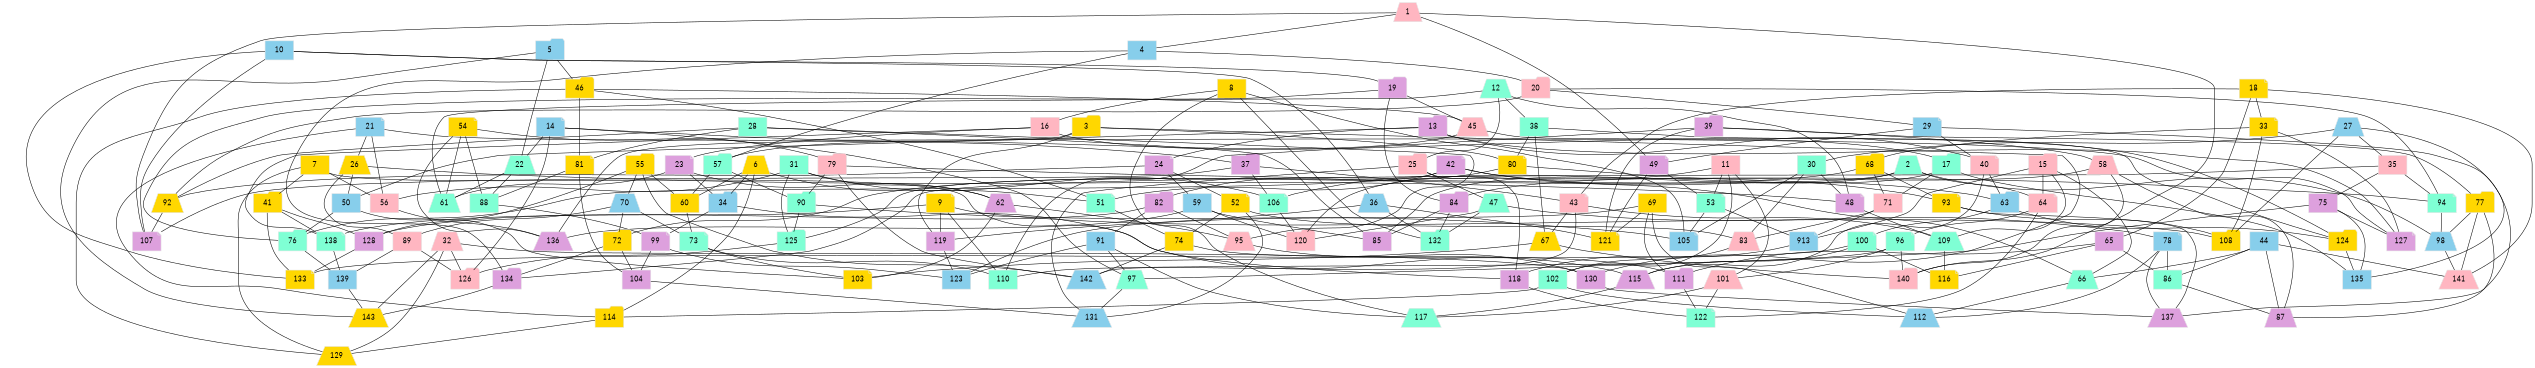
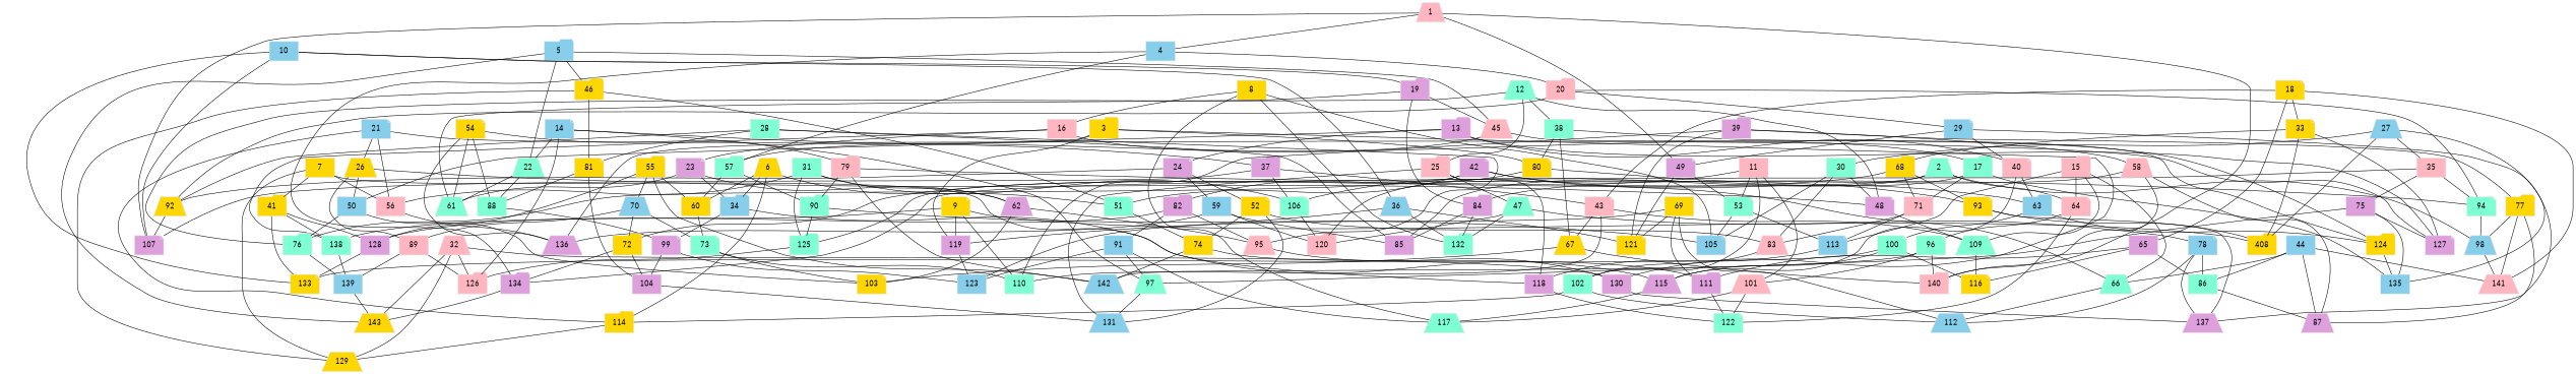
  graph {
    fontname=Lato
    node [color=gray90 fillcolor=gold fontname=Lato shape=note style=filled]
    edge [fontname=Lato]
    1 [fillcolor=lightpink shape=trapezium]
    4 [fillcolor=skyblue shape=box]
    49 [fillcolor=plum]
    107 [fillcolor=plum]
    140 [fillcolor=lightpink shape=folder]
    20 [fillcolor=lightpink shape=folder]
    57 [fillcolor=aquamarine shape=folder]
    134 [fillcolor=plum shape=folder]
    53 [fillcolor=aquamarine]
    121
    2 [fillcolor=aquamarine shape=trapezium]
    64 [fillcolor=lightpink]
    98 [fillcolor=skyblue shape=trapezium]
    120 [fillcolor=lightpink shape=folder]
    125 [fillcolor=aquamarine shape=folder]
    96 [fillcolor=aquamarine]
    122 [fillcolor=aquamarine]
    141 [fillcolor=lightpink shape=trapezium]
    126 [fillcolor=lightpink shape=folder]
    3 [shape=folder]
    80
    119 [fillcolor=plum shape=box]
    130 [fillcolor=plum shape=box]
    136 [fillcolor=plum shape=trapezium]
    93
    82 [fillcolor=plum shape=folder]
    123 [fillcolor=skyblue shape=box]
    137 [fillcolor=plum shape=trapezium]
    29 [fillcolor=skyblue]
    92 [shape=trapezium]
    94 [fillcolor=aquamarine]
    60 [shape=box]
    90 [fillcolor=aquamarine shape=folder]
    143 [shape=trapezium]
    5 [fillcolor=skyblue shape=folder]
    22 [fillcolor=aquamarine shape=trapezium]
    45 [fillcolor=lightpink shape=trapezium]
    46 [shape=folder]
    61 [fillcolor=aquamarine shape=trapezium]
    88 [fillcolor=aquamarine shape=box]
    124 [shape=folder]
    51 [fillcolor=aquamarine]
    129 [shape=trapezium]
    81
    6 [shape=trapezium]
    34 [fillcolor=skyblue shape=folder]
    114 [shape=folder]
    99 [fillcolor=plum]
    115 [fillcolor=plum shape=trapezium]
    74 [shape=box]
    73 [fillcolor=aquamarine]
    7 [shape=box]
    41 [shape=folder]
    56 [fillcolor=lightpink shape=box]
    118 [fillcolor=plum shape=box]
    138 [fillcolor=aquamarine]
    133
    128 [fillcolor=plum shape=box]
    8 [shape=box]
    16 [fillcolor=lightpink shape=box]
    105 [fillcolor=skyblue]
    117 [fillcolor=aquamarine shape=trapezium]
    132 [fillcolor=aquamarine shape=folder]
    17 [fillcolor=aquamarine shape=folder]
    23 [fillcolor=plum]
    9
-   108 [shape=folder]
+   108 [shape=folder label=408]
    110 [fillcolor=aquamarine shape=box]
    139 [fillcolor=skyblue shape=box]
    10 [fillcolor=skyblue shape=box]
    19 [fillcolor=plum shape=folder]
    36 [fillcolor=skyblue shape=trapezium]
    76 [fillcolor=aquamarine shape=folder]
    84 [fillcolor=plum shape=folder]
    11 [fillcolor=lightpink shape=box]
    101 [fillcolor=lightpink shape=trapezium]
    102 [fillcolor=aquamarine shape=box]
    106 [fillcolor=aquamarine]
-   113 [fillcolor=skyblue label=913]
+   113 [fillcolor=skyblue]
    112 [fillcolor=skyblue shape=trapezium]
    12 [fillcolor=aquamarine shape=trapezium]
    25 [fillcolor=lightpink shape=folder]
    38 [fillcolor=aquamarine shape=box]
    48 [fillcolor=plum]
    47 [fillcolor=aquamarine shape=trapezium]
    131 [fillcolor=skyblue shape=trapezium]
    67 [shape=trapezium]
    109 [fillcolor=aquamarine shape=trapezium]
    13 [fillcolor=plum shape=folder]
    24 [fillcolor=plum]
    40 [fillcolor=lightpink]
    50 [fillcolor=skyblue shape=box]
    127 [fillcolor=plum]
    52
    59 [fillcolor=skyblue shape=box]
    63 [fillcolor=skyblue shape=folder]
    103
    14 [fillcolor=skyblue]
    37 [fillcolor=plum shape=folder]
    97 [fillcolor=aquamarine shape=trapezium]
    43 [fillcolor=lightpink]
    15 [fillcolor=lightpink shape=folder]
    66 [fillcolor=aquamarine shape=trapezium]
    116
    71 [fillcolor=lightpink shape=box]
    85 [fillcolor=plum shape=box]
    135 [fillcolor=skyblue shape=box]
    62 [fillcolor=plum shape=trapezium]
    83 [fillcolor=lightpink shape=trapezium]
    18
    33
    65 [fillcolor=plum shape=box]
    68 [shape=folder]
    142 [fillcolor=skyblue shape=trapezium]
    86 [fillcolor=aquamarine shape=box]
    111 [fillcolor=plum shape=folder]
    21 [fillcolor=skyblue]
    26 [shape=trapezium]
    89 [fillcolor=lightpink shape=box]
    95 [fillcolor=lightpink shape=trapezium]
    78 [fillcolor=skyblue]
    27 [fillcolor=skyblue shape=trapezium]
    30 [fillcolor=aquamarine shape=box]
    35 [fillcolor=lightpink shape=box]
    75 [fillcolor=plum shape=box]
    28 [fillcolor=aquamarine shape=box]
    104 [fillcolor=plum shape=box]
    31 [fillcolor=aquamarine shape=box]
    32 [fillcolor=lightpink shape=trapezium]
    72 [shape=folder]
    39 [fillcolor=plum shape=folder]
    58 [fillcolor=lightpink shape=trapezium]
    77 [shape=folder]
    87 [fillcolor=plum shape=trapezium]
    100 [fillcolor=aquamarine]
    42 [fillcolor=plum]
    44 [fillcolor=skyblue shape=box]
    54
    79 [fillcolor=lightpink shape=folder]
    55 [shape=folder]
    70 [fillcolor=skyblue shape=trapezium]
    69 [shape=box]
    91 [fillcolor=skyblue shape=box]
    1 -- 4
    1 -- 49
    1 -- 107
    1 -- 140
    4 -- 20
    4 -- 57
    4 -- 134
    49 -- 53
    49 -- 121
    20 -- 29
    20 -- 92
    20 -- 94
    57 -- 60
    57 -- 90
    134 -- 143
    53 -- 105
    53 -- 113
    2 -- 64
    2 -- 98
    2 -- 120
    2 -- 125
    64 -- 96
    64 -- 122
    98 -- 141
    125 -- 126
    96 -- 140
    96 -- 110
    96 -- 101
    3 -- 80
    3 -- 119
    3 -- 130
    3 -- 136
    80 -- 93
    80 -- 82
    119 -- 123
    130 -- 137
    93 -- 137
    93 -- 108
    82 -- 128
    82 -- 95
    82 -- 91
    29 -- 49
    29 -- 137
    29 -- 40
    92 -- 107
    94 -- 98
    60 -- 73
    90 -- 125
    90 -- 105
    5 -- 143
    5 -- 22
-   46 -- 45
+   5 -- 45
    5 -- 46
    22 -- 61
    22 -- 88
    45 -- 57
    45 -- 124
    46 -- 51
    46 -- 129
    46 -- 81
    88 -- 99
    124 -- 135
    51 -- 74
    81 -- 88
    81 -- 104
    6 -- 60
    6 -- 51
    6 -- 34
    6 -- 114
    34 -- 99
    34 -- 115
    114 -- 129
    99 -- 123
    99 -- 104
    115 -- 117
    74 -- 142
    74 -- 111
    73 -- 110
    73 -- 103
    7 -- 129
    7 -- 41
    7 -- 56
    7 -- 118
    41 -- 138
    41 -- 133
    41 -- 128
    56 -- 136
    118 -- 122
    138 -- 139
    128 -- 133
    8 -- 16
    8 -- 105
    8 -- 117
    8 -- 132
    16 -- 138
    16 -- 17
    16 -- 23
    17 -- 71
    17 -- 85
    17 -- 135
    23 -- 61
    23 -- 34
    23 -- 62
    9 -- 119
    9 -- 138
    9 -- 108
    9 -- 110
    139 -- 143
    10 -- 107
    10 -- 133
    10 -- 19
    10 -- 36
    19 -- 45
    19 -- 76
    19 -- 84
    36 -- 121
    36 -- 119
    36 -- 132
    76 -- 139
    84 -- 132
    84 -- 85
    11 -- 53
    11 -- 101
    11 -- 102
    11 -- 106
    101 -- 122
    101 -- 117
    102 -- 114
    102 -- 112
    106 -- 120
    113 -- 118
    12 -- 61
    12 -- 25
    12 -- 38
    12 -- 48
    25 -- 118
    25 -- 47
    25 -- 131
    38 -- 80
    38 -- 124
    38 -- 67
    48 -- 109
    47 -- 120
    47 -- 132
    47 -- 78
    67 -- 140
    67 -- 103
    109 -- 116
    13 -- 24
    13 -- 40
    13 -- 50
    13 -- 127
    24 -- 92
    24 -- 52
    24 -- 59
    40 -- 115
    40 -- 63
    50 -- 76
    50 -- 103
    52 -- 74
    52 -- 131
    52 -- 83
    59 -- 120
    59 -- 136
    59 -- 85
    63 -- 124
    63 -- 100
    14 -- 126
    14 -- 22
    14 -- 37
    14 -- 97
    37 -- 107
    37 -- 106
    37 -- 43
    97 -- 131
    43 -- 67
    43 -- 109
    43 -- 142
    15 -- 64
    15 -- 113
    15 -- 109
    15 -- 66
    66 -- 112
    71 -- 113
    71 -- 83
    62 -- 103
    62 -- 95
    83 -- 102
    18 -- 141
    18 -- 43
    18 -- 33
    18 -- 65
    33 -- 108
    33 -- 127
    33 -- 68
    65 -- 116
    65 -- 86
    65 -- 111
    68 -- 93
    68 -- 71
    68 -- 72
    86 -- 87
    111 -- 122
    21 -- 114
    21 -- 56
    21 -- 127
    21 -- 26
    26 -- 48
    26 -- 50
    26 -- 89
    89 -- 126
    89 -- 139
    95 -- 130
    78 -- 137
    78 -- 112
    78 -- 86
    27 -- 108
    27 -- 135
    27 -- 30
    27 -- 35
    30 -- 105
    30 -- 48
    30 -- 83
    35 -- 134
    35 -- 94
    35 -- 75
    75 -- 127
    75 -- 97
    75 -- 135
    28 -- 92
    28 -- 81
    28 -- 85
    28 -- 95
    104 -- 131
    31 -- 125
    31 -- 56
    31 -- 106
    31 -- 62
    32 -- 126
    32 -- 130
    32 -- 143
    32 -- 129
    72 -- 134
    72 -- 104
    39 -- 121
    39 -- 110
    39 -- 58
    39 -- 77
    58 -- 140
    58 -- 84
    58 -- 87
    77 -- 98
    77 -- 141
    77 -- 87
    100 -- 115
    100 -- 133
    100 -- 116
    42 -- 51
    42 -- 76
    42 -- 63
    42 -- 66
    44 -- 141
    44 -- 66
    44 -- 86
    44 -- 87
    54 -- 136
    54 -- 61
    54 -- 88
    54 -- 79
    79 -- 94
    79 -- 90
    79 -- 142
    55 -- 60
    55 -- 128
    55 -- 142
    55 -- 70
    70 -- 73
    70 -- 89
    70 -- 72
    69 -- 121
    69 -- 123
    69 -- 112
    69 -- 111
    91 -- 123
    91 -- 117
    91 -- 97
  }
